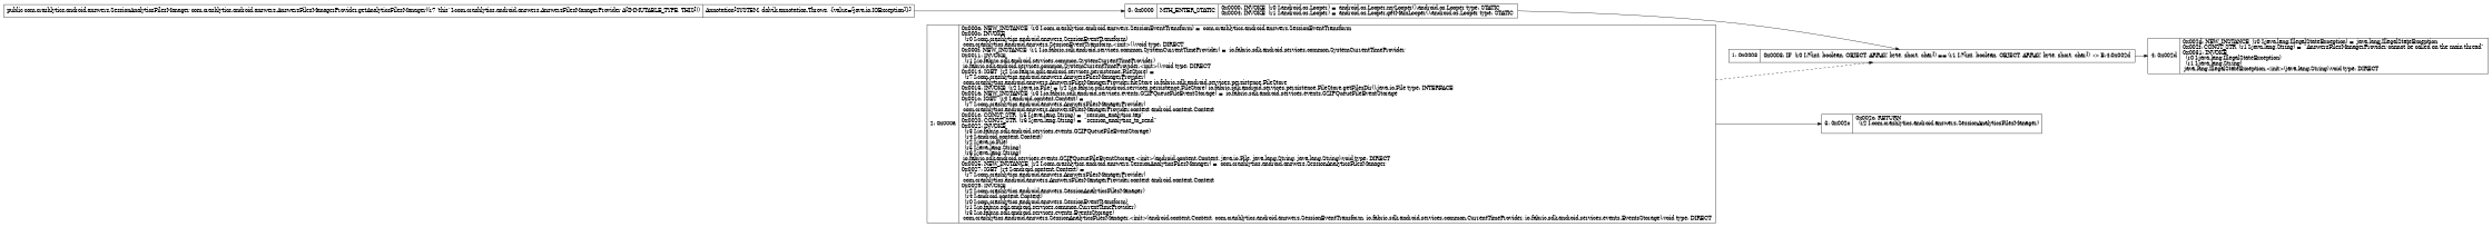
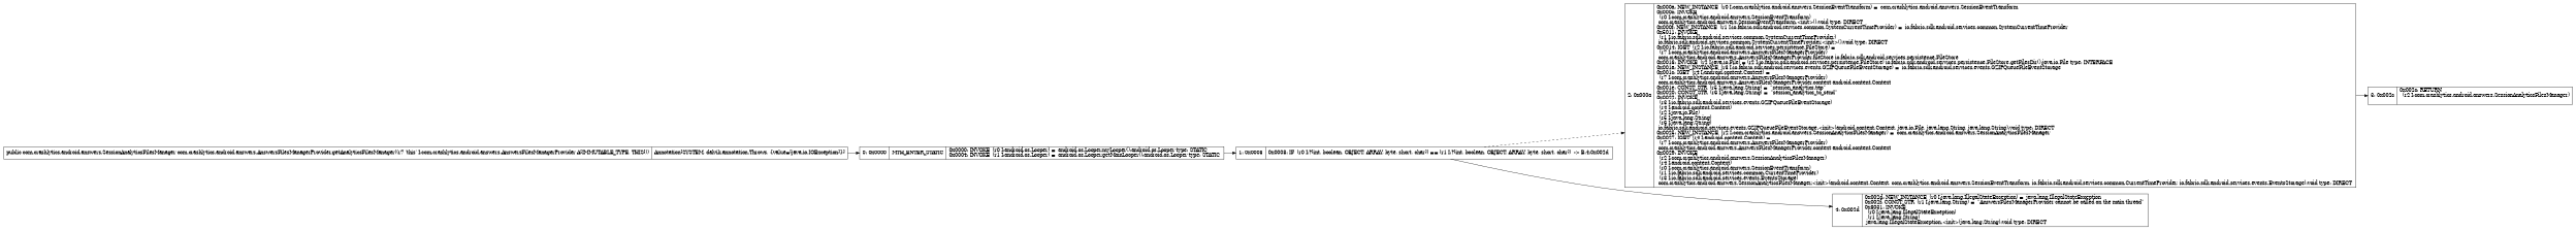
  digraph {
    rankdir=LR
    node [shape=record]
    n1 [label="{0\:\ 0x0000|MTH_ENTER_STATIC\l|0x0000: INVOKE  (r0 I:android.os.Looper) =  android.os.Looper.myLooper():android.os.Looper type: STATIC \l0x0004: INVOKE  (r1 I:android.os.Looper) =  android.os.Looper.getMainLooper():android.os.Looper type: STATIC \l}"]
    n2 [label="{1\:\ 0x0008|0x0008: IF  (r0 I:?[int, boolean, OBJECT, ARRAY, byte, short, char]) == (r1 I:?[int, boolean, OBJECT, ARRAY, byte, short, char])  \-\> B:4:0x002d \l}"]
-   n3 [label="{2\:\ 0x000a|0x000a: NEW_INSTANCE  (r0 I:com.crashlytics.android.answers.SessionEventTransform) =  com.crashlytics.android.answers.SessionEventTransform \l0x000c: INVOKE  \l  (r0 I:com.crashlytics.android.answers.SessionEventTransform)\l com.crashlytics.android.answers.SessionEventTransform.\<init\>():void type: DIRECT \l0x000f: NEW_INSTANCE  (r1 I:io.fabric.sdk.android.services.common.SystemCurrentTimeProvider) =  io.fabric.sdk.android.services.common.SystemCurrentTimeProvider \l0x0011: INVOKE  \l  (r1 I:io.fabric.sdk.android.services.common.SystemCurrentTimeProvider)\l io.fabric.sdk.android.services.common.SystemCurrentTimeProvider.\<init\>():void type: DIRECT \l0x0014: IGET  (r2 I:io.fabric.sdk.android.services.persistence.FileStore) = \l  (r7 I:com.crashlytics.android.answers.AnswersFilesManagerProvider)\l com.crashlytics.android.answers.AnswersFilesManagerProvider.fileStore io.fabric.sdk.android.services.persistence.FileStore \l0x0016: INVOKE  (r2 I:java.io.File) = (r2 I:io.fabric.sdk.android.services.persistence.FileStore) io.fabric.sdk.android.services.persistence.FileStore.getFilesDir():java.io.File type: INTERFACE \l0x001a: NEW_INSTANCE  (r3 I:io.fabric.sdk.android.services.events.GZIPQueueFileEventStorage) =  io.fabric.sdk.android.services.events.GZIPQueueFileEventStorage \l0x001c: IGET  (r4 I:android.content.Context) = \l  (r7 I:com.crashlytics.android.answers.AnswersFilesManagerProvider)\l com.crashlytics.android.answers.AnswersFilesManagerProvider.context android.content.Context \l0x001e: CONST_STR  (r5 I:java.lang.String) =  \"session_analytics.tap\" \l0x0020: CONST_STR  (r6 I:java.lang.String) =  \"session_analytics_to_send\" \l0x0022: INVOKE  \l  (r3 I:io.fabric.sdk.android.services.events.GZIPQueueFileEventStorage)\l  (r4 I:android.content.Context)\l  (r2 I:java.io.File)\l  (r5 I:java.lang.String)\l  (r6 I:java.lang.String)\l io.fabric.sdk.android.services.events.GZIPQueueFileEventStorage.\<init\>(android.content.Context, java.io.File, java.lang.String, java.lang.String):void type: DIRECT \l0x0025: NEW_INSTANCE  (r2 I:com.crashlytics.android.answers.SessionAnalyticsFilesManager) =  com.crashlytics.android.answers.SessionAnalyticsFilesManager \l0x0027: IGET  (r4 I:android.content.Context) = \l  (r7 I:com.crashlytics.android.answers.AnswersFilesManagerProvider)\l com.crashlytics.android.answers.AnswersFilesManagerProvider.context android.content.Context \l0x0029: INVOKE  \l  (r2 I:com.crashlytics.android.answers.SessionAnalyticsFilesManager)\l  (r4 I:android.content.Context)\l  (r0 I:com.crashlytics.android.answers.SessionEventTransform)\l  (r1 I:io.fabric.sdk.android.services.common.CurrentTimeProvider)\l  (r3 I:io.fabric.sdk.android.services.events.EventsStorage)\l com.crashlytics.android.answers.SessionAnalyticsFilesManager.\<init\>(android.content.Context, com.crashlytics.android.answers.SessionEventTransform, io.fabric.sdk.android.services.common.CurrentTimeProvider, io.fabric.sdk.android.services.events.EventsStorage):void type: DIRECT \l}"]
-   n4 [label="{4\:\ 0x002d|0x002d: NEW_INSTANCE  (r0 I:java.lang.IllegalStateException) =  java.lang.IllegalStateException \l0x002f: CONST_STR  (r1 I:java.lang.String) =  \"AnswersFilesManagerProvider cannot be called on the main thread\" \l0x0031: INVOKE  \l  (r0 I:java.lang.IllegalStateException)\l  (r1 I:java.lang.String)\l java.lang.IllegalStateException.\<init\>(java.lang.String):void type: DIRECT \l}"]
+   n3 [label="{2\:\ 0x000a|0x000a: NEW_INSTANCE  (r0 I:com.crashlytics.android.answers.SessionEventTransform) =  com.crashlytics.android.answers.SessionEventTransform \l0x000c: INVOKE  \l  (r0 I:com.crashlytics.android.answers.SessionEventTransform)\l com.crashlytics.android.answers.SessionEventTransform.\<init\>():void type: DIRECT \l0x000f: NEW_INSTANCE  (r1 I:io.fabric.sdk.android.services.common.SystemCurrentTimeProvider) =  io.fabric.sdk.android.services.common.SystemCurrentTimeProvider \l0x5011: INVOKE  \l  (r1 I:io.fabric.sdk.android.services.common.SystemCurrentTimeProvider)\l io.fabric.sdk.android.services.common.SystemCurrentTimeProvider.\<init\>():void type: DIRECT \l0x0014: IGET  (r2 I:io.fabric.sdk.android.services.persistence.FileStore) = \l  (r7 I:com.crashlytics.android.answers.AnswersFilesManagerProvider)\l com.crashlytics.android.answers.AnswersFilesManagerProvider.fileStore io.fabric.sdk.android.services.persistence.FileStore \l0x0016: INVOKE  (r2 I:java.io.File) = (r2 I:io.fabric.sdk.android.services.persistence.FileStore) io.fabric.sdk.android.services.persistence.FileStore.getFilesDir():java.io.File type: INTERFACE \l0x001a: NEW_INSTANCE  (r3 I:io.fabric.sdk.android.services.events.GZIPQueueFileEventStorage) =  io.fabric.sdk.android.services.events.GZIPQueueFileEventStorage \l0x001c: IGET  (r4 I:android.content.Context) = \l  (r7 I:com.crashlytics.android.answers.AnswersFilesManagerProvider)\l com.crashlytics.android.answers.AnswersFilesManagerProvider.context android.content.Context \l0x001e: CONST_STR  (r5 I:java.lang.String) =  \"session_analytics.tap\" \l0x0020: CONST_STR  (r6 I:java.lang.String) =  \"session_analytics_to_send\" \l0x0022: INVOKE  \l  (r3 I:io.fabric.sdk.android.services.events.GZIPQueueFileEventStorage)\l  (r4 I:android.content.Context)\l  (r2 I:java.io.File)\l  (r5 I:java.lang.String)\l  (r6 I:java.lang.String)\l io.fabric.sdk.android.services.events.GZIPQueueFileEventStorage.\<init\>(android.content.Context, java.io.File, java.lang.String, java.lang.String):void type: DIRECT \l0x0025: NEW_INSTANCE  (r2 I:com.crashlytics.android.answers.SessionAnalyticsFilesManager) =  com.crashlytics.android.answers.SessionAnalyticsFilesManager \l0x0027: IGET  (r4 I:android.content.Context) = \l  (r7 I:com.crashlytics.android.answers.AnswersFilesManagerProvider)\l com.crashlytics.android.answers.AnswersFilesManagerProvider.context android.content.Context \l0x0029: INVOKE  \l  (r2 I:com.crashlytics.android.answers.SessionAnalyticsFilesManager)\l  (r4 I:android.content.Context)\l  (r0 I:com.crashlytics.android.answers.SessionEventTransform)\l  (r1 I:io.fabric.sdk.android.services.common.CurrentTimeProvider)\l  (r3 I:io.fabric.sdk.android.services.events.EventsStorage)\l com.crashlytics.android.answers.SessionAnalyticsFilesManager.\<init\>(android.content.Context, com.crashlytics.android.answers.SessionEventTransform, io.fabric.sdk.android.services.common.CurrentTimeProvider, io.fabric.sdk.android.services.events.EventsStorage):void type: DIRECT \l}"]
+   n4 [label="{4\:\ 0x002d|0x002d: NEW_INSTANCE  (r0 I:java.lang.IllegalStateException) =  java.lang.IllegalStateException \l0x002f: CONST_STR  (r1 I:java.lang.String) =  \"AnswersFilesManagerProvider cannot be called on the main thread\" \l0x8031: INVOKE  \l  (r0 I:java.lang.IllegalStateException)\l  (r1 I:java.lang.String)\l java.lang.IllegalStateException.\<init\>(java.lang.String):void type: DIRECT \l}"]
    n5 [label="{3\:\ 0x002c|0x002c: RETURN  \l  (r2 I:com.crashlytics.android.answers.SessionAnalyticsFilesManager)\l \l}"]
    n6 [label="{public com.crashlytics.android.answers.SessionAnalyticsFilesManager com.crashlytics.android.answers.AnswersFilesManagerProvider.getAnalyticsFilesManager((r7 'this' I:com.crashlytics.android.answers.AnswersFilesManagerProvider A[IMMUTABLE_TYPE, THIS]))  | Annotation[SYSTEM, dalvik.annotation.Throws, \{value=[java.io.IOException]\}]\l}"]
    n1 -> n2
-   n3 -> n2 [style=dashed]
+   n2 -> n3 [style=dashed]
    n2 -> n4
    n3 -> n5
    n6 -> n1
  }
